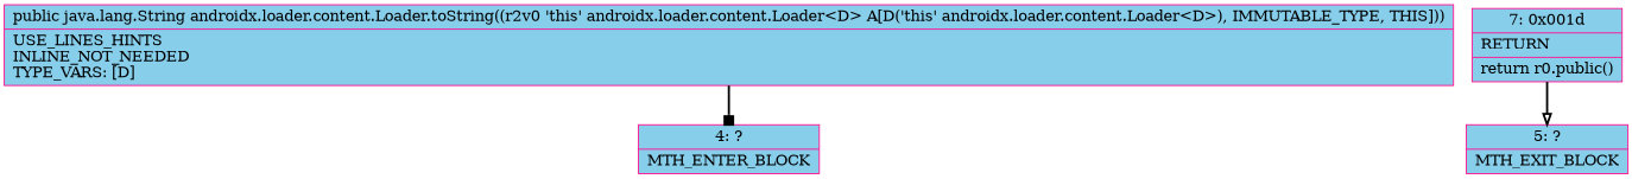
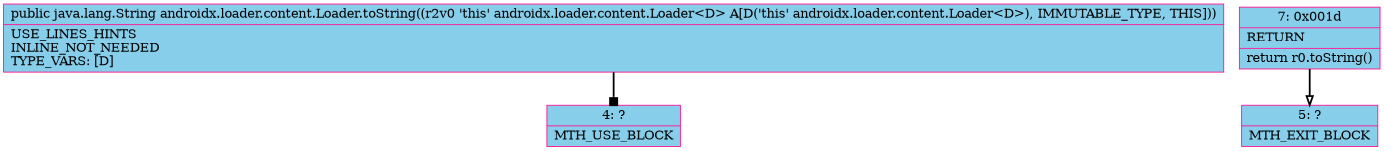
  digraph {
    node [color=deeppink fillcolor=skyblue shape=record style=filled]
    edge [style=bold]
-   n1 [label="{4\:\ ?|MTH_ENTER_BLOCK\l}"]
-   n2 [label="{7\:\ 0x001d|RETURN\l|return r0.public()\l}"]
+   n1 [label="{4\:\ ?|MTH_USE_BLOCK\l}"]
+   n2 [label="{7\:\ 0x001d|RETURN\l|return r0.toString()\l}"]
    n3 [label="{5\:\ ?|MTH_EXIT_BLOCK\l}"]
    n4 [label="{public java.lang.String androidx.loader.content.Loader.toString((r2v0 'this' androidx.loader.content.Loader\<D\> A[D('this' androidx.loader.content.Loader\<D\>), IMMUTABLE_TYPE, THIS]))  | USE_LINES_HINTS\lINLINE_NOT_NEEDED\lTYPE_VARS: [D]\l}"]
    n2 -> n3 [arrowhead=onormal]
    n4 -> n1 [arrowhead=box]
  }
